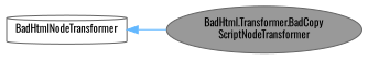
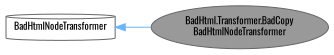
  digraph {
    rankdir=LR
    fontname=Oswald
    node [color=gray40 fontname=Oswald fontsize=10 style=filled]
-   n1 [fillcolor=grey60 fontcolor=black height=0.2 label="BadHtml.Transformer.BadCopy\lScriptNodeTransformer" shape=ellipse width=0.4]
+   n1 [fillcolor=grey60 fontcolor=black height=0.2 label="BadHtml.Transformer.BadCopy\lBadHtmlNodeTransformer" shape=ellipse width=0.4]
    n2 [fillcolor=white height=0.2 label=BadHtmlNodeTransformer shape=cylinder width=0.4]
    n2 -> n1 [color=steelblue1 dir=back fontname=Oswald fontsize=10 labelfontname=Helvetica labelfontsize=10 style=solid]
  }
